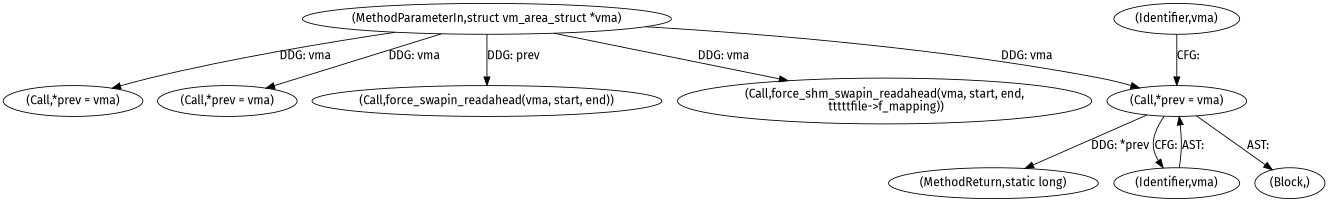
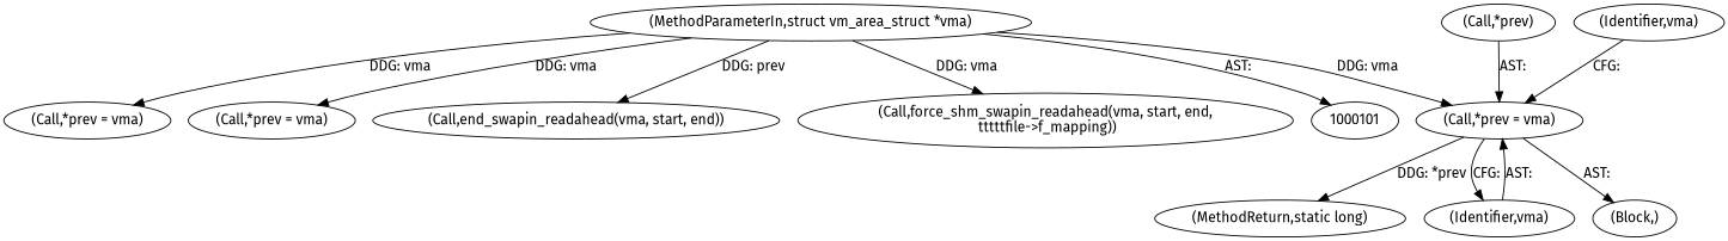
  digraph {
    fontname="Fira Sans"
    node [fontname="Fira Sans"]
    edge [fontname="Fira Sans"]
    n1 [label="(Call,*prev = vma)"]
    n2 [label="(MethodReturn,static long)"]
    n3 [label="(Identifier,vma)"]
    n4 [label="(Block,)"]
    n5 [label="(MethodParameterIn,struct vm_area_struct *vma)"]
    n6 [label="(Call,*prev = vma)"]
    n7 [label="(Call,*prev = vma)"]
-   n8 [label="(Call,force_swapin_readahead(vma, start, end))"]
+   n8 [label="(Call,end_swapin_readahead(vma, start, end))"]
    n9 [label="(Call,force_shm_swapin_readahead(vma, start, end,\n \t\t\t\t\tfile->f_mapping))"]
+   1000101
+   n11 [label="(Call,*prev)"]
    n12 [label="(Identifier,vma)"]
    n1 -> n2 [label="DDG: *prev"]
    n1 -> n3 [label="CFG: "]
    n1 -> n4 [label="AST: "]
    n3 -> n1 [label="AST: "]
    n5 -> n1 [label="DDG: vma"]
    n5 -> n6 [label="DDG: vma"]
    n5 -> n7 [label="DDG: vma"]
    n5 -> n8 [label="DDG: prev"]
    n5 -> n9 [label="DDG: vma"]
+   n5 -> 1000101 [label="AST: "]
+   n11 -> n1 [label="AST: "]
    n12 -> n1 [label="CFG: "]
  }
